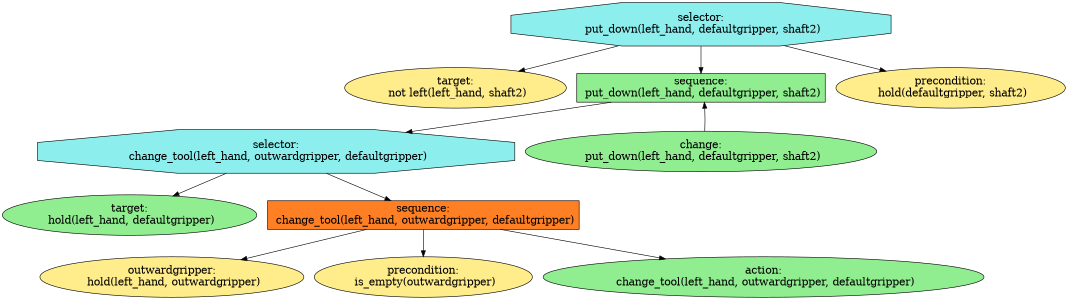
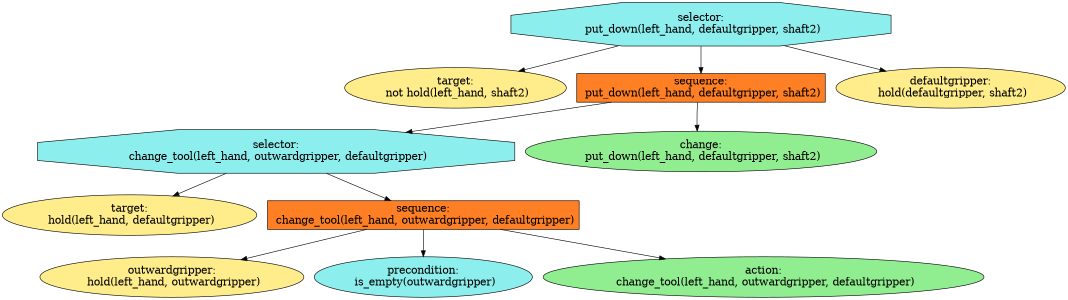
  digraph {
    fontname="times-roman"
    ordering=out
    node [fillcolor=lightgoldenrod1 fontcolor=black fontname="times-roman" fontsize=18 shape=ellipse style=filled]
    edge [fontname="times-roman"]
    n1 [fillcolor=darkslategray2 label="selector:\n put_down(left_hand, defaultgripper, shaft2)" shape=octagon]
-   n2 [label="target:\n not left(left_hand, shaft2)"]
-   n3 [fillcolor=lightgreen label="sequence:\n put_down(left_hand, defaultgripper, shaft2)" shape=box]
-   n4 [label="precondition:\n hold(defaultgripper, shaft2)"]
+   n2 [label="target:\n not hold(left_hand, shaft2)"]
+   n3 [fillcolor=chocolate1 label="sequence:\n put_down(left_hand, defaultgripper, shaft2)" shape=box]
+   n4 [label="defaultgripper:\n hold(defaultgripper, shaft2)"]
    n5 [fillcolor=darkslategray2 label="selector:\n change_tool(left_hand, outwardgripper, defaultgripper)" shape=octagon]
    n6 [fillcolor=lightgreen label="change:\n put_down(left_hand, defaultgripper, shaft2)"]
-   n7 [fillcolor=lightgreen label="target:\n hold(left_hand, defaultgripper)"]
+   n7 [label="target:\n hold(left_hand, defaultgripper)"]
    n8 [fillcolor=chocolate1 label="sequence:\n change_tool(left_hand, outwardgripper, defaultgripper)" shape=box]
    n9 [label="outwardgripper:\n hold(left_hand, outwardgripper)"]
-   n10 [label="precondition:\n is_empty(outwardgripper)"]
+   n10 [fillcolor=darkslategray2 label="precondition:\n is_empty(outwardgripper)"]
    n11 [fillcolor=lightgreen label="action:\n change_tool(left_hand, outwardgripper, defaultgripper)"]
    n1 -> n2
    n1 -> n3
    n1 -> n4
    n3 -> n5
-   n6 -> n3
+   n3 -> n6
    n5 -> n7
    n5 -> n8
    n8 -> n9
    n8 -> n10
    n8 -> n11
  }
